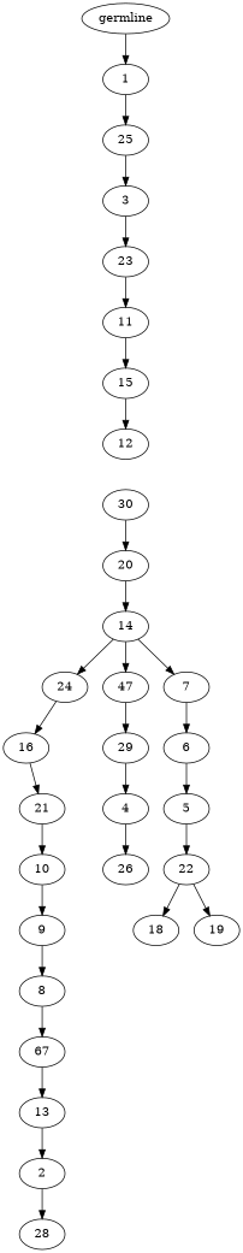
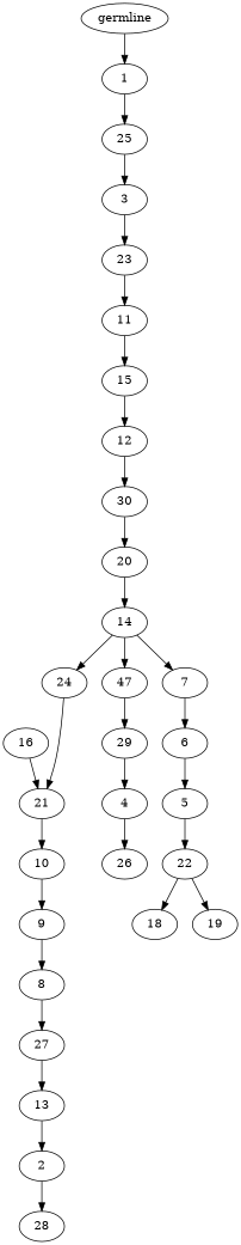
  digraph {
    n1 [label=germline]
    n2 [label=1]
    n3 [label=25]
    n4 [label=3]
    n5 [label=23]
    n6 [label=11]
    n7 [label=15]
    n8 [label=12]
    n9 [label=30]
    n10 [label=20]
    n11 [label=14]
    n12 [label=24]
    n13 [label=47]
    n14 [label=7]
    n15 [label=16]
    n16 [label=29]
    n17 [label=6]
    n18 [label=21]
    n19 [label=10]
    n20 [label=9]
    n21 [label=8]
-   n22 [label=67]
+   n22 [label=27]
    n23 [label=13]
    n24 [label=2]
    n25 [label=28]
    n26 [label=4]
    n27 [label=26]
    n28 [label=18]
    n29 [label=5]
    n30 [label=22]
    n31 [label=19]
    n1 -> n2
    n2 -> n3
    n3 -> n4
    n4 -> n5
    n5 -> n6
    n6 -> n7
    n7 -> n8
+   n8 -> n9
    n9 -> n10
    n10 -> n11
    n11 -> n12
    n11 -> n13
    n11 -> n14
-   n12 -> n15
+   n12 -> n18
    n13 -> n16
    n14 -> n17
    n15 -> n18
    n16 -> n26
    n17 -> n29
    n18 -> n19
    n19 -> n20
    n20 -> n21
    n21 -> n22
    n22 -> n23
    n23 -> n24
    n24 -> n25
    n26 -> n27
    n29 -> n30
    n30 -> n28
    n30 -> n31
  }
